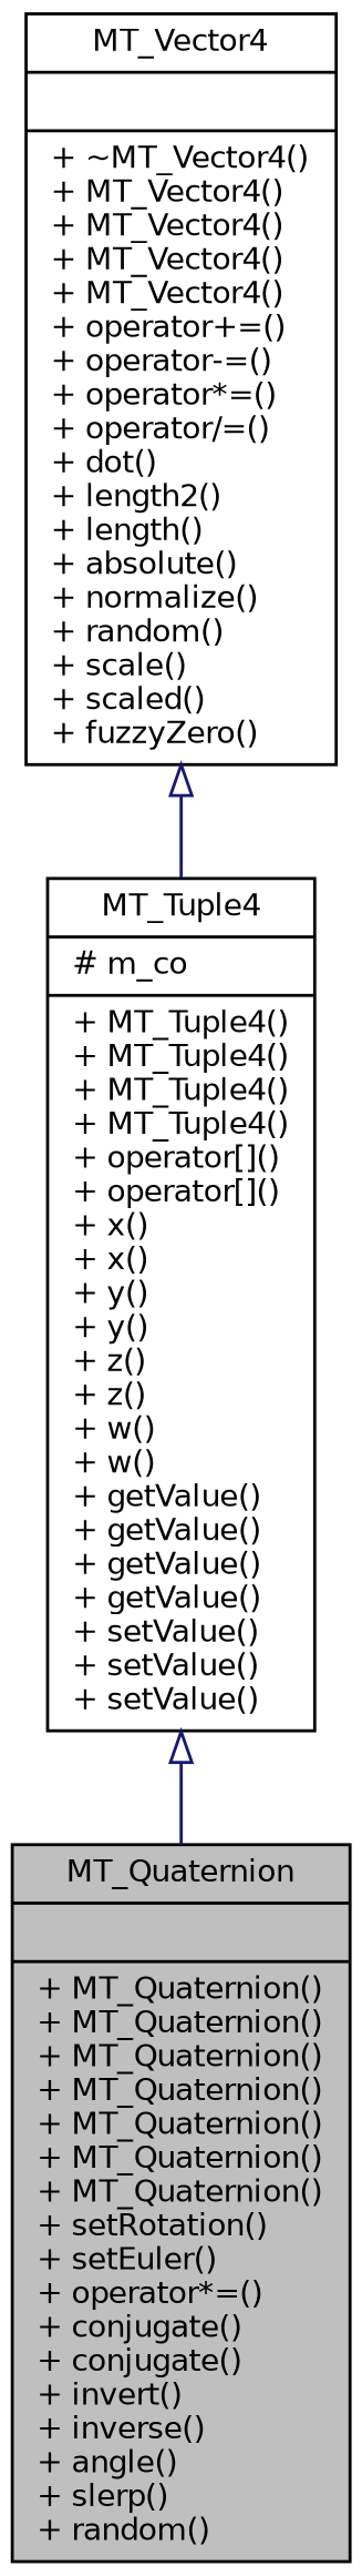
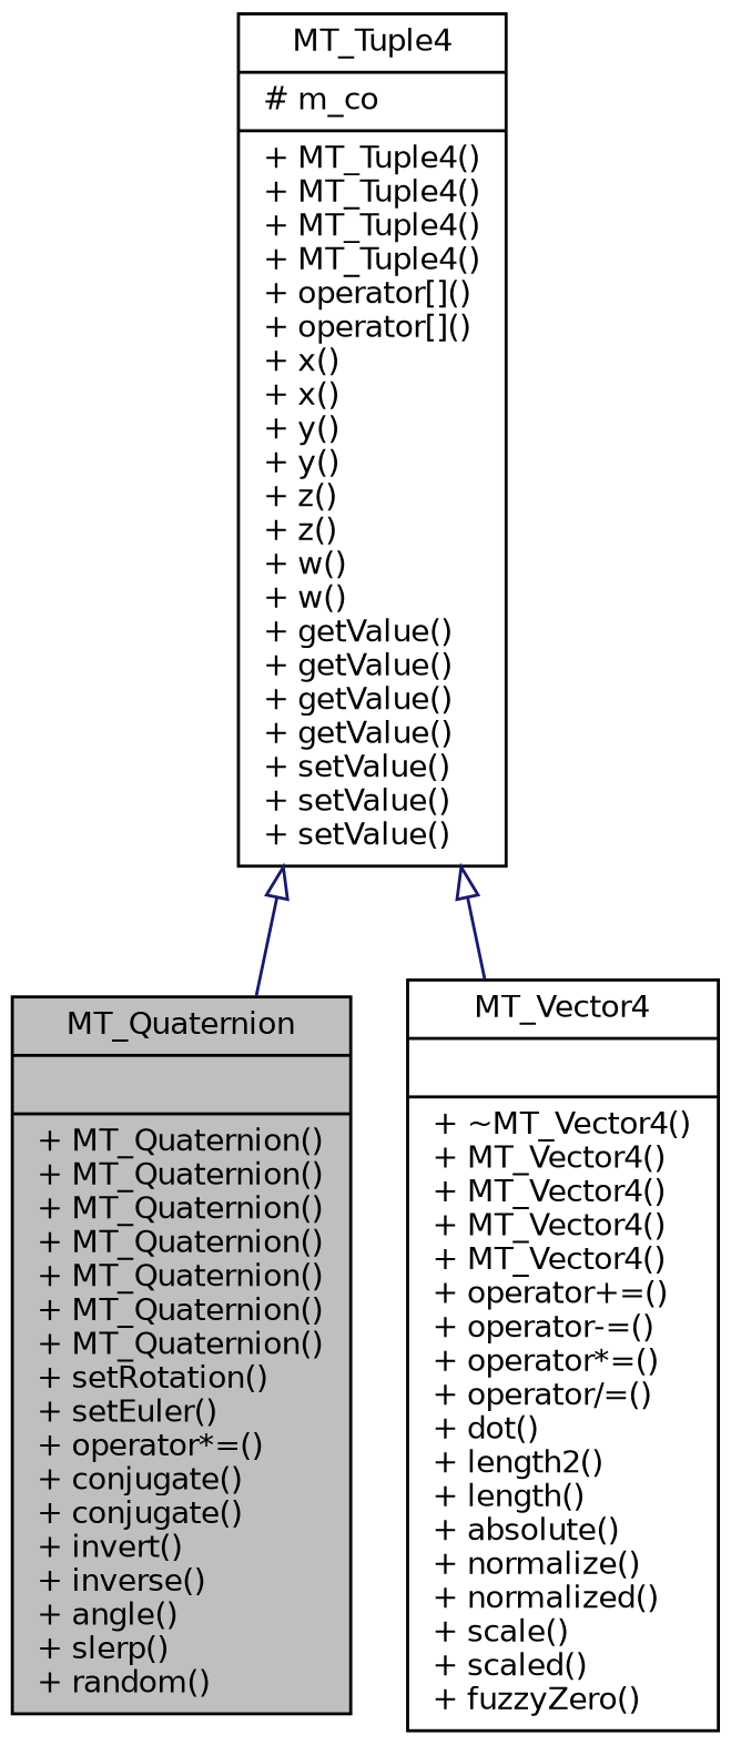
  digraph {
    node [color=black fillcolor=white fontname=Helvetica fontsize=10 shape=record style=filled]
    edge [arrowtail=empty color=midnightblue dir=back fontname=Helvetica fontsize=10 labelfontname=Helvetica labelfontsize=10 style=solid]
    n1 [fillcolor=grey75 fontcolor=black height=0.2 label="{MT_Quaternion\n||+ MT_Quaternion()\l+ MT_Quaternion()\l+ MT_Quaternion()\l+ MT_Quaternion()\l+ MT_Quaternion()\l+ MT_Quaternion()\l+ MT_Quaternion()\l+ setRotation()\l+ setEuler()\l+ operator*=()\l+ conjugate()\l+ conjugate()\l+ invert()\l+ inverse()\l+ angle()\l+ slerp()\l+ random()\l}" width=0.4]
-   n2 [height=0.2 label="{MT_Vector4\n||+ ~MT_Vector4()\l+ MT_Vector4()\l+ MT_Vector4()\l+ MT_Vector4()\l+ MT_Vector4()\l+ operator+=()\l+ operator-=()\l+ operator*=()\l+ operator/=()\l+ dot()\l+ length2()\l+ length()\l+ absolute()\l+ normalize()\l+ random()\l+ scale()\l+ scaled()\l+ fuzzyZero()\l}" width=0.4]
+   n2 [height=0.2 label="{MT_Vector4\n||+ ~MT_Vector4()\l+ MT_Vector4()\l+ MT_Vector4()\l+ MT_Vector4()\l+ MT_Vector4()\l+ operator+=()\l+ operator-=()\l+ operator*=()\l+ operator/=()\l+ dot()\l+ length2()\l+ length()\l+ absolute()\l+ normalize()\l+ normalized()\l+ scale()\l+ scaled()\l+ fuzzyZero()\l}" width=0.4]
    n3 [height=0.2 label="{MT_Tuple4\n|# m_co\l|+ MT_Tuple4()\l+ MT_Tuple4()\l+ MT_Tuple4()\l+ MT_Tuple4()\l+ operator[]()\l+ operator[]()\l+ x()\l+ x()\l+ y()\l+ y()\l+ z()\l+ z()\l+ w()\l+ w()\l+ getValue()\l+ getValue()\l+ getValue()\l+ getValue()\l+ setValue()\l+ setValue()\l+ setValue()\l}" width=0.4]
    n3 -> n1
-   n2 -> n3
+   n3 -> n2
  }
